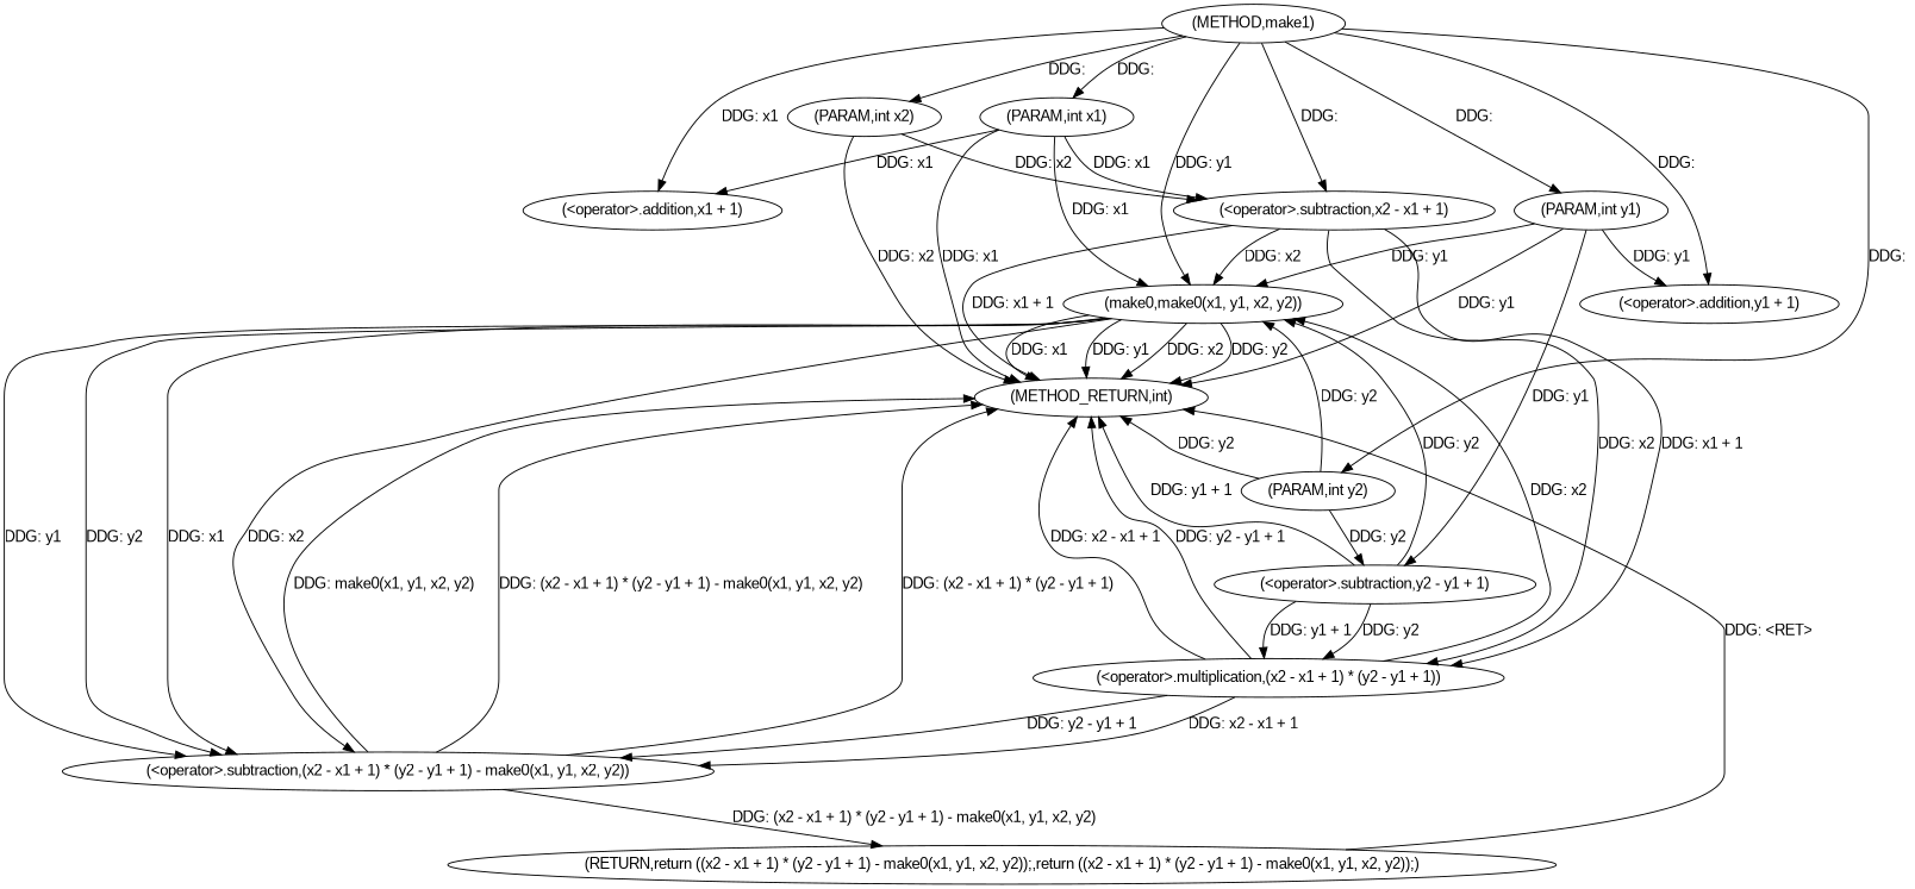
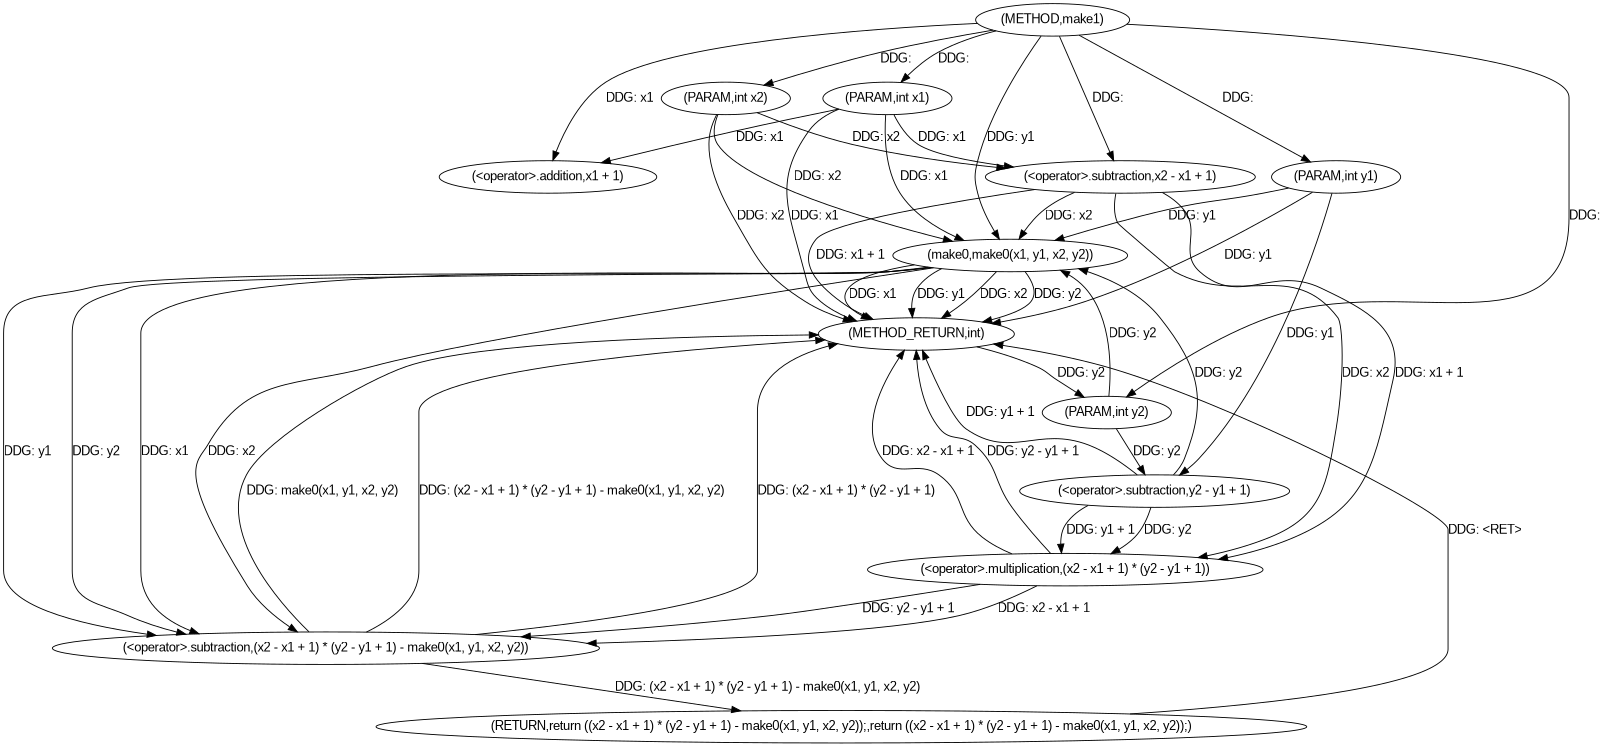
  digraph {
    fontname="Liberation Sans"
    node [fontname="Liberation Sans"]
    edge [fontname="Liberation Sans"]
    n1 [label="(METHOD,make1)"]
    n2 [label="(PARAM,int x1)"]
    n3 [label="(PARAM,int y1)"]
    n4 [label="(PARAM,int x2)"]
    n5 [label="(PARAM,int y2)"]
    n6 [label="(make0,make0(x1, y1, x2, y2))"]
    n7 [label="(<operator>.subtraction,x2 - x1 + 1)"]
    n8 [label="(<operator>.addition,x1 + 1)"]
-   n9 [label="(<operator>.addition,y1 + 1)"]
    n10 [label="(METHOD_RETURN,int)"]
    n11 [label="(<operator>.subtraction,y2 - y1 + 1)"]
    n12 [label="(<operator>.subtraction,(x2 - x1 + 1) * (y2 - y1 + 1) - make0(x1, y1, x2, y2))"]
    n13 [label="(<operator>.multiplication,(x2 - x1 + 1) * (y2 - y1 + 1))"]
    n14 [label="(RETURN,return ((x2 - x1 + 1) * (y2 - y1 + 1) - make0(x1, y1, x2, y2));,return ((x2 - x1 + 1) * (y2 - y1 + 1) - make0(x1, y1, x2, y2));)"]
    n1 -> n2 [label="DDG: "]
    n1 -> n3 [label="DDG: "]
    n1 -> n4 [label="DDG: "]
    n1 -> n5 [label="DDG: "]
    n1 -> n6 [label="DDG: y1"]
    n1 -> n7 [label="DDG: "]
    n1 -> n8 [label="DDG: x1"]
-   n1 -> n9 [label="DDG: "]
    n2 -> n6 [label="DDG: x1"]
    n2 -> n7 [label="DDG: x1"]
    n2 -> n8 [label="DDG: x1"]
    n2 -> n10 [label="DDG: x1"]
    n3 -> n6 [label="DDG: y1"]
-   n3 -> n9 [label="DDG: y1"]
    n3 -> n10 [label="DDG: y1"]
    n3 -> n11 [label="DDG: y1"]
-   n13 -> n6 [label="DDG: x2"]
+   n4 -> n6 [label="DDG: x2"]
    n4 -> n7 [label="DDG: x2"]
    n4 -> n10 [label="DDG: x2"]
    n5 -> n6 [label="DDG: y2"]
-   n5 -> n10 [label="DDG: y2"]
+   n10 -> n5 [label="DDG: y2"]
    n5 -> n11 [label="DDG: y2"]
    n6 -> n10 [label="DDG: x1"]
    n6 -> n10 [label="DDG: y1"]
    n6 -> n10 [label="DDG: x2"]
    n6 -> n10 [label="DDG: y2"]
    n6 -> n12 [label="DDG: x2"]
    n6 -> n12 [label="DDG: y2"]
    n6 -> n12 [label="DDG: x1"]
    n6 -> n12 [label="DDG: y1"]
    n7 -> n6 [label="DDG: x2"]
    n7 -> n10 [label="DDG: x1 + 1"]
    n7 -> n13 [label="DDG: x2"]
    n7 -> n13 [label="DDG: x1 + 1"]
    n11 -> n6 [label="DDG: y2"]
    n11 -> n10 [label="DDG: y1 + 1"]
    n11 -> n13 [label="DDG: y1 + 1"]
    n11 -> n13 [label="DDG: y2"]
    n12 -> n10 [label="DDG: (x2 - x1 + 1) * (y2 - y1 + 1)"]
    n12 -> n10 [label="DDG: make0(x1, y1, x2, y2)"]
    n12 -> n10 [label="DDG: (x2 - x1 + 1) * (y2 - y1 + 1) - make0(x1, y1, x2, y2)"]
    n12 -> n14 [label="DDG: (x2 - x1 + 1) * (y2 - y1 + 1) - make0(x1, y1, x2, y2)"]
    n13 -> n10 [label="DDG: x2 - x1 + 1"]
    n13 -> n10 [label="DDG: y2 - y1 + 1"]
    n13 -> n12 [label="DDG: y2 - y1 + 1"]
    n13 -> n12 [label="DDG: x2 - x1 + 1"]
    n14 -> n10 [label="DDG: <RET>"]
  }
